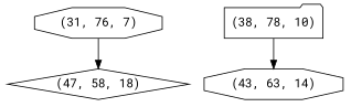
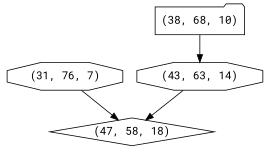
  digraph {
    fontname="Roboto Mono"
    node [fontname="Roboto Mono" shape=octagon]
    edge [fontname="Roboto Mono"]
    "(47, 58, 18)" [shape=diamond]
    "(31, 76, 7)"
-   "(38, 68, 10)" [shape=folder label="(38, 78, 10)"]
+   "(38, 68, 10)" [shape=folder]
    "(43, 63, 14)"
    "(31, 76, 7)" -> "(47, 58, 18)"
    "(38, 68, 10)" -> "(43, 63, 14)"
+   "(43, 63, 14)" -> "(47, 58, 18)"
  }
